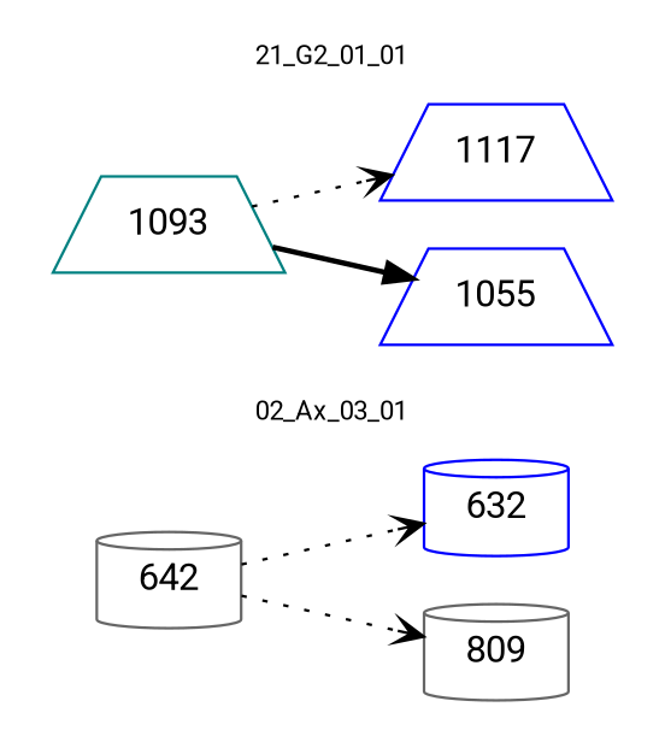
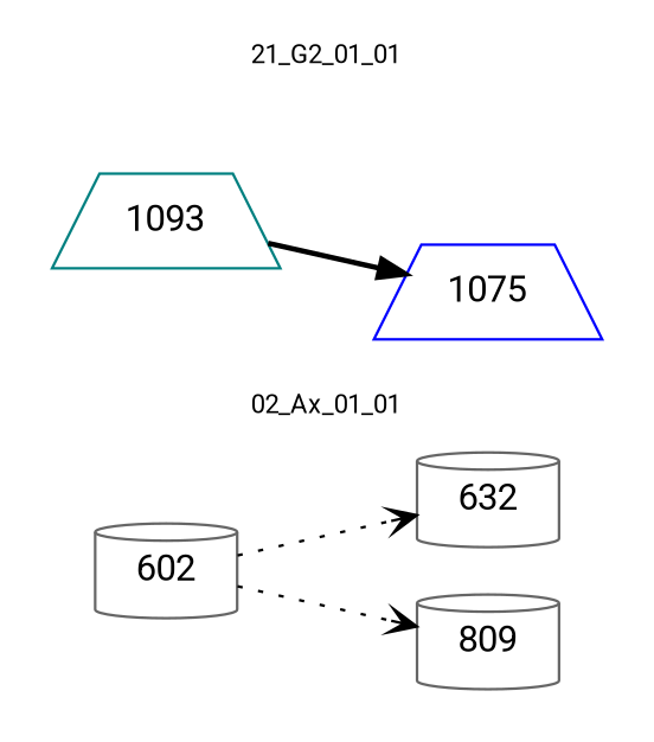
  digraph {
    fontname=Roboto
    rankdir=LR
    node [color=gray40 fontname=Roboto shape=cylinder]
    edge [arrowhead=vee color=black fontname=Roboto style=dotted]
-   n1 [label=642]
+   n1 [label=602]
    n2 [label=809]
-   n3 [color=blue label=632]
+   n3 [label=632]
    n4 [color=teal label=1093 shape=trapezium]
-   n5 [color=blue label=1055 shape=trapezium]
-   n6 [color=blue label=1117 shape=trapezium]
+   n5 [color=blue label=1075 shape=trapezium]
    subgraph cluster_1 {
      color=white
      fontsize=10
-     label="02_Ax_03_01"
+     label="02_Ax_01_01"
      n1
      n2
      n3
    }
    subgraph cluster_2 {
      color=white
      fontsize=10
      label="21_G2_01_01"
      n4
      n5
-     n6
    }
    n1 -> n2
    n1 -> n3
    n4 -> n5 [arrowhead=normal style=bold]
-   n4 -> n6
  }
